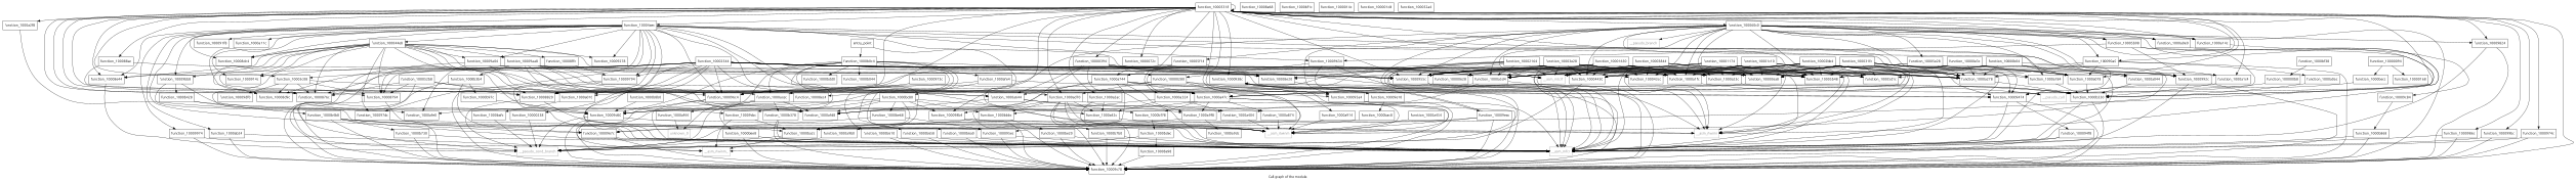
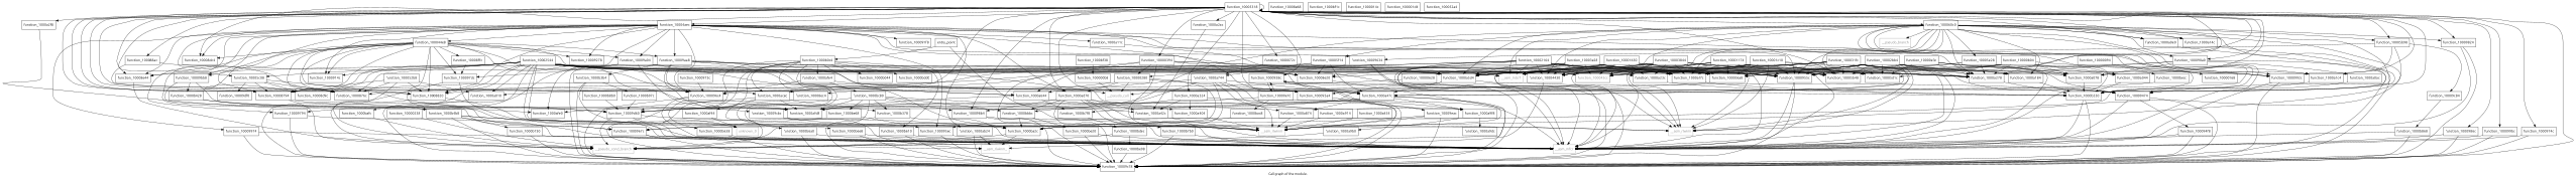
  digraph {
    fontname=Ubuntu
    label="Call graph of the module."
    node [fontname=Ubuntu shape=record]
    edge [fontname=Ubuntu]
    n1 [label="{function_10008dc4}"]
    n2 [label="{function_10005b48}"]
    n3 [label="{function_10005c08}"]
    n4 [label="{function_10008820}"]
    n5 [label="{function_10009df0}"]
    n6 [label="{function_1000876c}"]
    n7 [label="{function_10008794}"]
    n8 [label="{function_10008d9c}"]
    n9 [color=gray50 fontcolor=gray50 label="{__pseudo_cond_branch}"]
    n10 [color=gray50 fontcolor=gray50 label="{__asm_rlwinm}"]
    n11 [label="{function_1000a278}"]
    n12 [label="{function_1000b330}"]
    n13 [label="{function_10009c78}"]
    n14 [color=gray50 fontcolor=gray50 label="{__asm_mfcr}"]
    n15 [label="{function_10005b98}"]
    n16 [label="{function_10009c84}"]
    n17 [label="{function_1000992c}"]
    n18 [label="{function_100095ec}"]
    n19 [label="{function_10009634}"]
    n20 [label="{function_1000b868}"]
    n21 [label="{function_10000280}"]
    n22 [label="{function_10008e20}"]
    n23 [label="{function_10009aa8}"]
    n24 [label="{function_10009474}"]
    n25 [label="{function_1000955c}"]
    n26 [label="{function_100096c4}"]
    n27 [label="{function_1000a47c}"]
    n28 [label="{function_1000a5d4}"]
    n29 [label="{function_1000a644}"]
    n30 [label="{function_1000afd8}"]
    n31 [label="{function_1000b3b4}"]
    n32 [label="{function_100094f8}"]
    n33 [label="{function_1000a874}"]
    n34 [label="{function_1000a9f8}"]
    n35 [label="{function_1000b7f8}"]
    n36 [label="{function_10009d60}"]
    n37 [label="{function_1000b97c}"]
    n38 [label="{function_1000a14c}"]
    n39 [label="{function_10009824}"]
    n40 [label="{function_10005d1c}"]
    n41 [label="{function_1000986c}"]
    n42 [label="{function_10009bb8}"]
    n43 [label="{function_1000afe0}"]
    n44 [label="{function_1000b428}"]
    n45 [label="{function_10009cbc}"]
    n46 [label="{function_1000b4b8}"]
    n47 [label="{function_1000a23c}"]
    n48 [label="{function_10008e44}"]
    n49 [label="{function_10008e68}"]
    n50 [label="{function_10008ec4}"]
    n51 [label="{function_10008ffc}"]
    n52 [label="{function_10009794}"]
    n53 [label="{function_100090a0}"]
    n54 [label="{function_1000a078}"]
    n55 [label="{function_1000a0ac}"]
    n56 [label="{function_1000a184}"]
    n57 [label="{function_100098b4}"]
    n58 [label="{function_10005e28}"]
    n59 [label="{function_1000ba2c}"]
    n60 [color=gray50 fontcolor=gray50 label="{__asm_rlwinm_}"]
    n61 [label="{function_1000914c}"]
    n62 [label="{function_100091f8}"]
    n63 [label="{function_10009278}"]
    n64 [color=gray50 fontcolor=gray50 label="{__asm_rlwimi}"]
    n65 [label="{function_1000938c}"]
    n66 [label="{function_10009e10}"]
    n67 [label="{function_10009eac}"]
    n68 [label="{function_1000bac8}"]
    n69 [label="{function_10005f14}"]
    n70 [label="{function_1000a744}"]
    n71 [label="{function_1000a914}"]
    n72 [label="{function_100060c0}"]
    n73 [label="{function_100095a4}"]
    n74 [label="{function_1000a1c4}"]
    n75 [label="{function_1000a1fc}"]
    n76 [label="{function_1000a0e0}"]
    n77 [color=gray50 fontcolor=gray50 label="{__asm_mtcrf}"]
    n78 [color=gray50 fontcolor=gray50 label="{__pseudo_branch}"]
-   n79 [label="{function_100043cc}"]
+   n79 [label="{function_100043cc}" fontcolor=gray50]
    n80 [label="{function_10004430}"]
    n81 [label="{function_10009974}"]
    n82 [label="{function_100088ac}"]
    n83 [label="{function_1000a010}"]
    n84 [label="{function_1000bafc}"]
    n85 [label="{function_1000a044}"]
    n86 [label="{function_1000967c}"]
    n87 [label="{function_100099bc}"]
    n88 [label="{function_10009a04}"]
    n89 [label="{function_1000973c}"]
    n90 [label="{function_100097dc}"]
    n91 [label="{function_1000974c}"]
    n92 [label="{function_1000a11c}"]
    n93 [label="{function_1000a2ac}"]
    n94 [label="{function_1000a42c}"]
    n95 [label="{function_1000b730}"]
    n96 [label="{function_1000a2f8}"]
    n97 [label="{function_1000a324}"]
    n98 [label="{function_1000a404}"]
    n99 [label="{function_1000bbbc}"]
    n100 [label="{function_1000be20}"]
    n101 [label="{function_1000a454}"]
    n102 [label="{function_1000a9b0}"]
    n103 [label="{function_1000a9dc}"]
    n104 [label="{function_1000bdec}"]
    n105 [label="{function_1000ab24}"]
    n106 [label="{function_1000acec}"]
    n107 [label="{function_1000af44}"]
    n108 [label="{function_1000b378}"]
    n109 [color=gray50 fontcolor=gray50 label="{unknown_0}"]
    n110 [label="{function_1000ad70}"]
    n111 [label="{function_1000b7b0}"]
    n112 [label="{function_1000afe4}"]
    n113 [label="{function_1000bc80}"]
    n114 [label="{function_1000be68}"]
    n115 [label="{function_1000b044}"]
    n116 [label="{function_1000b0c4}"]
    n117 [label="{function_1000b610}"]
    n118 [label="{function_1000b658}"]
    n119 [label="{function_1000b6a0}"]
    n120 [label="{function_1000b6e8}"]
    n121 [label="{function_1000bdd0}"]
    n122 [color=gray50 fontcolor=gray50 label="{__pseudo_call}"]
    n123 [label="{function_1000be98}"]
    n124 [label="{function_1000b8b0}"]
    n125 [label="{function_1000becc}"]
    n126 [label="{function_1000bf1c}"]
    n127 [label="{function_1000bf38}"]
    n128 [label="{function_100000b8}"]
    n129 [label="{function_10000094}"]
    n130 [label="{function_10000168}"]
    n131 [label="{function_1000014c}"]
    n132 [label="{function_100001d4}"]
    n133 [label="{entry_point}"]
    n134 [label="{function_10000238}"]
    n135 [label="{function_10000394}"]
    n136 [label="{function_10000628}"]
    n137 [label="{function_100006a8}"]
    n138 [label="{function_1000072c}"]
    n139 [label="{function_10000b04}"]
    n140 [label="{function_10000e3c}"]
    n141 [label="{function_10001174}"]
    n142 [label="{function_10001650}"]
    n143 [label="{function_10001c10}"]
    n144 [label="{function_10002164}"]
    n145 [label="{function_10002544}"]
    n146 [label="{function_10002bb4}"]
    n147 [label="{function_100031fc}"]
    n148 [label="{function_10003844}"]
    n149 [label="{function_10003e28}"]
    n150 [label="{function_100044e8}"]
    n151 [label="{function_10004aec}"]
    n152 [label="{function_100052a4}"]
    n153 [label="{function_100052b8}"]
    n154 [label="{function_10005318}"]
    n3 -> n4
    n3 -> n5
    n3 -> n6
    n3 -> n7
    n3 -> n8
    n4 -> n9
    n4 -> n10
    n7 -> n9
    n7 -> n10
    n11 -> n12
    n12 -> n13
    n12 -> n14
    n15 -> n16
    n15 -> n17
    n15 -> n18
    n15 -> n19
    n16 -> n20
    n17 -> n13
    n17 -> n14
    n18 -> n13
    n18 -> n14
    n19 -> n13
    n19 -> n14
    n19 -> n21
    n20 -> n13
    n20 -> n14
    n21 -> n73
    n21 -> n86
    n21 -> n106
    n21 -> n110
    n21 -> n122
    n22 -> n9
    n23 -> n13
    n23 -> n24
    n23 -> n25
    n23 -> n26
    n23 -> n27
    n23 -> n28
    n23 -> n29
    n23 -> n30
    n23 -> n31
    n24 -> n13
    n24 -> n14
    n24 -> n32
    n25 -> n13
    n25 -> n14
    n26 -> n13
    n26 -> n14
    n27 -> n10
    n27 -> n13
    n27 -> n30
    n27 -> n33
    n27 -> n34
    n27 -> n35
    n28 -> n13
    n28 -> n27
    n28 -> n36
    n29 -> n30
    n29 -> n34
    n29 -> n35
    n31 -> n13
    n31 -> n14
    n31 -> n37
    n32 -> n13
    n32 -> n14
    n33 -> n10
    n34 -> n102
    n34 -> n103
    n35 -> n104
    n36 -> n9
    n36 -> n60
    n36 -> n64
    n37 -> n36
    n38 -> n12
    n39 -> n13
    n39 -> n14
    n41 -> n13
    n41 -> n14
    n42 -> n30
    n42 -> n43
    n42 -> n44
    n44 -> n45
    n44 -> n46
    n45 -> n59
    n45 -> n60
    n46 -> n10
    n46 -> n13
    n46 -> n14
    n46 -> n59
    n46 -> n95
    n47 -> n12
    n48 -> n9
    n50 -> n9
-   n51 -> n52
+   n51 -> n90
    n52 -> n13
    n52 -> n14
    n53 -> n11
    n53 -> n13
    n53 -> n25
    n53 -> n54
    n53 -> n55
    n54 -> n12
    n55 -> n12
    n56 -> n12
    n57 -> n13
    n57 -> n14
    n58 -> n11
    n58 -> n24
    n58 -> n25
    n58 -> n48
    n58 -> n54
    n59 -> n9
    n59 -> n60
    n65 -> n13
    n65 -> n14
    n65 -> n66
    n65 -> n67
    n66 -> n36
    n66 -> n65
    n66 -> n68
    n67 -> n10
    n67 -> n13
    n67 -> n59
    n67 -> n65
    n68 -> n59
    n69 -> n8
    n69 -> n22
    n69 -> n27
    n69 -> n70
    n70 -> n10
    n70 -> n27
    n70 -> n29
    n70 -> n30
    n70 -> n34
    n70 -> n59
    n70 -> n71
    n71 -> n10
    n72 -> n2
    n72 -> n10
    n72 -> n11
    n72 -> n13
    n72 -> n14
    n72 -> n15
    n72 -> n17
    n72 -> n24
    n72 -> n25
    n72 -> n28
    n72 -> n38
    n72 -> n39
    n72 -> n45
    n72 -> n47
    n72 -> n53
    n72 -> n56
    n72 -> n58
    n72 -> n64
    n72 -> n69
    n72 -> n73
    n72 -> n74
    n72 -> n75
    n72 -> n76
    n72 -> n77
    n72 -> n78
    n72 -> n79
    n72 -> n80
    n73 -> n13
    n73 -> n14
    n74 -> n12
    n75 -> n12
    n76 -> n12
    n80 -> n60
    n81 -> n13
    n81 -> n14
    n82 -> n22
    n82 -> n27
    n83 -> n84
    n84 -> n9
    n85 -> n12
    n86 -> n13
    n86 -> n14
    n87 -> n13
    n87 -> n14
    n88 -> n13
    n88 -> n25
    n88 -> n29
    n88 -> n30
    n88 -> n43
    n89 -> n26
    n90 -> n13
    n90 -> n14
    n91 -> n13
    n91 -> n14
-   n135 -> n12
-   n93 -> n13
+   n92 -> n12
    n93 -> n94
    n94 -> n10
    n95 -> n13
    n95 -> n14
    n96 -> n36
    n97 -> n13
    n97 -> n94
    n97 -> n98
    n97 -> n99
    n98 -> n10
    n99 -> n59
    n99 -> n100
    n100 -> n13
    n100 -> n14
    n101 -> n10
    n102 -> n9
    n104 -> n9
    n104 -> n123
    n105 -> n13
    n105 -> n60
    n106 -> n30
    n106 -> n43
    n106 -> n107
    n106 -> n108
    n106 -> n109
    n107 -> n109
    n108 -> n13
    n108 -> n14
    n110 -> n10
    n110 -> n13
    n110 -> n14
    n110 -> n57
    n110 -> n94
    n110 -> n98
    n110 -> n99
    n110 -> n111
    n111 -> n13
    n111 -> n14
    n112 -> n24
    n112 -> n26
    n112 -> n113
    n113 -> n9
    n113 -> n30
    n113 -> n36
    n113 -> n57
    n113 -> n94
    n113 -> n99
    n113 -> n108
    n113 -> n114
    n114 -> n18
    n114 -> n86
    n116 -> n13
    n116 -> n36
    n116 -> n59
    n116 -> n106
    n116 -> n112
    n116 -> n115
    n116 -> n117
    n116 -> n118
    n116 -> n119
    n116 -> n120
    n116 -> n121
    n116 -> n122
    n117 -> n13
    n117 -> n14
    n118 -> n13
    n118 -> n14
    n119 -> n13
    n119 -> n14
    n120 -> n13
    n120 -> n14
    n123 -> n13
    n124 -> n36
    n125 -> n122
    n127 -> n128
    n128 -> n122
    n129 -> n125
    n129 -> n130
    n133 -> n10
    n133 -> n116
    n134 -> n9
    n135 -> n13
    n135 -> n14
    n135 -> n21
    n135 -> n22
    n135 -> n28
    n135 -> n29
    n135 -> n77
    n136 -> n83
    n137 -> n50
    n138 -> n28
    n138 -> n70
    n139 -> n2
    n139 -> n11
    n139 -> n14
    n139 -> n28
    n139 -> n40
    n139 -> n54
    n139 -> n74
    n139 -> n85
    n139 -> n137
    n140 -> n2
    n140 -> n11
    n140 -> n14
    n140 -> n28
    n140 -> n40
    n140 -> n54
    n140 -> n85
    n140 -> n137
    n141 -> n2
    n141 -> n11
    n141 -> n14
    n141 -> n25
    n141 -> n28
    n141 -> n40
    n141 -> n47
    n141 -> n64
    n141 -> n75
    n141 -> n77
    n141 -> n79
    n141 -> n80
    n141 -> n137
-   n142 -> n2
    n142 -> n11
    n142 -> n14
    n142 -> n22
    n142 -> n25
    n142 -> n28
    n142 -> n40
    n142 -> n47
    n142 -> n64
    n142 -> n75
    n142 -> n77
    n142 -> n79
    n142 -> n80
    n142 -> n137
    n143 -> n2
    n143 -> n11
    n143 -> n14
    n143 -> n25
    n143 -> n28
    n143 -> n40
    n143 -> n47
    n143 -> n64
    n143 -> n75
    n143 -> n77
    n143 -> n79
    n143 -> n80
    n143 -> n137
    n144 -> n2
    n144 -> n4
    n144 -> n6
    n144 -> n11
    n144 -> n14
    n144 -> n22
    n144 -> n25
    n144 -> n28
    n144 -> n47
    n144 -> n64
    n144 -> n75
    n144 -> n77
    n144 -> n79
    n144 -> n80
    n144 -> n137
    n145 -> n2
    n145 -> n3
    n145 -> n4
    n145 -> n6
    n145 -> n7
    n145 -> n8
    n145 -> n11
    n145 -> n14
    n145 -> n22
    n145 -> n25
    n145 -> n26
    n145 -> n28
    n145 -> n47
    n145 -> n52
    n145 -> n61
    n145 -> n64
    n145 -> n75
    n145 -> n77
    n145 -> n79
    n145 -> n80
    n145 -> n83
    n145 -> n134
    n145 -> n137
    n146 -> n2
    n146 -> n11
    n146 -> n14
    n146 -> n17
    n146 -> n24
    n146 -> n25
    n146 -> n27
    n146 -> n28
    n146 -> n40
    n146 -> n47
    n146 -> n54
    n146 -> n56
    n146 -> n64
    n146 -> n75
    n146 -> n77
    n146 -> n79
    n146 -> n80
    n146 -> n137
    n147 -> n2
    n147 -> n11
    n147 -> n14
    n147 -> n17
    n147 -> n24
    n147 -> n25
    n147 -> n27
    n147 -> n28
    n147 -> n40
    n147 -> n47
    n147 -> n54
    n147 -> n56
    n147 -> n64
    n147 -> n75
    n147 -> n77
    n147 -> n79
    n147 -> n80
    n147 -> n137
    n148 -> n2
    n148 -> n11
    n148 -> n14
    n148 -> n25
    n148 -> n28
    n148 -> n40
    n148 -> n47
    n148 -> n64
    n148 -> n75
    n148 -> n77
    n148 -> n79
    n148 -> n80
    n148 -> n136
    n148 -> n137
    n149 -> n2
    n149 -> n11
    n149 -> n14
    n149 -> n25
    n149 -> n28
    n149 -> n47
    n149 -> n64
    n149 -> n75
    n149 -> n77
    n149 -> n79
    n149 -> n80
    n149 -> n136
    n149 -> n137
    n150 -> n1
    n150 -> n4
    n150 -> n6
    n150 -> n7
    n150 -> n8
    n150 -> n23
    n150 -> n25
    n150 -> n26
    n150 -> n33
    n150 -> n36
    n150 -> n42
    n150 -> n48
    n150 -> n50
    n150 -> n51
    n150 -> n61
    n150 -> n63
    n150 -> n86
    n150 -> n88
    n150 -> n90
    n151 -> n1
    n151 -> n4
    n151 -> n6
    n151 -> n7
    n151 -> n11
    n151 -> n17
    n151 -> n18
    n151 -> n19
+   n151 -> n23
    n151 -> n25
    n151 -> n26
    n151 -> n27
    n151 -> n42
    n151 -> n48
    n151 -> n52
    n151 -> n61
    n151 -> n62
    n151 -> n63
    n151 -> n73
    n151 -> n81
    n151 -> n85
    n151 -> n86
    n151 -> n88
    n151 -> n90
    n151 -> n92
    n151 -> n105
    n151 -> n110
    n151 -> n150
    n153 -> n4
    n153 -> n6
    n153 -> n7
    n153 -> n9
    n153 -> n83
    n154 -> n1
    n154 -> n2
    n154 -> n3
    n154 -> n4
    n154 -> n6
    n154 -> n7
    n154 -> n8
    n154 -> n10
    n154 -> n11
    n154 -> n13
    n154 -> n15
    n154 -> n24
    n154 -> n25
    n154 -> n26
    n154 -> n38
    n154 -> n39
    n154 -> n41
    n154 -> n48
    n154 -> n53
    n154 -> n54
    n154 -> n57
    n154 -> n65
    n154 -> n72
    n154 -> n73
    n154 -> n74
    n154 -> n76
    n154 -> n82
    n154 -> n87
    n154 -> n91
    n154 -> n93
    n154 -> n96
    n154 -> n97
    n154 -> n106
    n154 -> n110
    n154 -> n135
    n154 -> n138
    n154 -> n151
    n154 -> n154
  }
